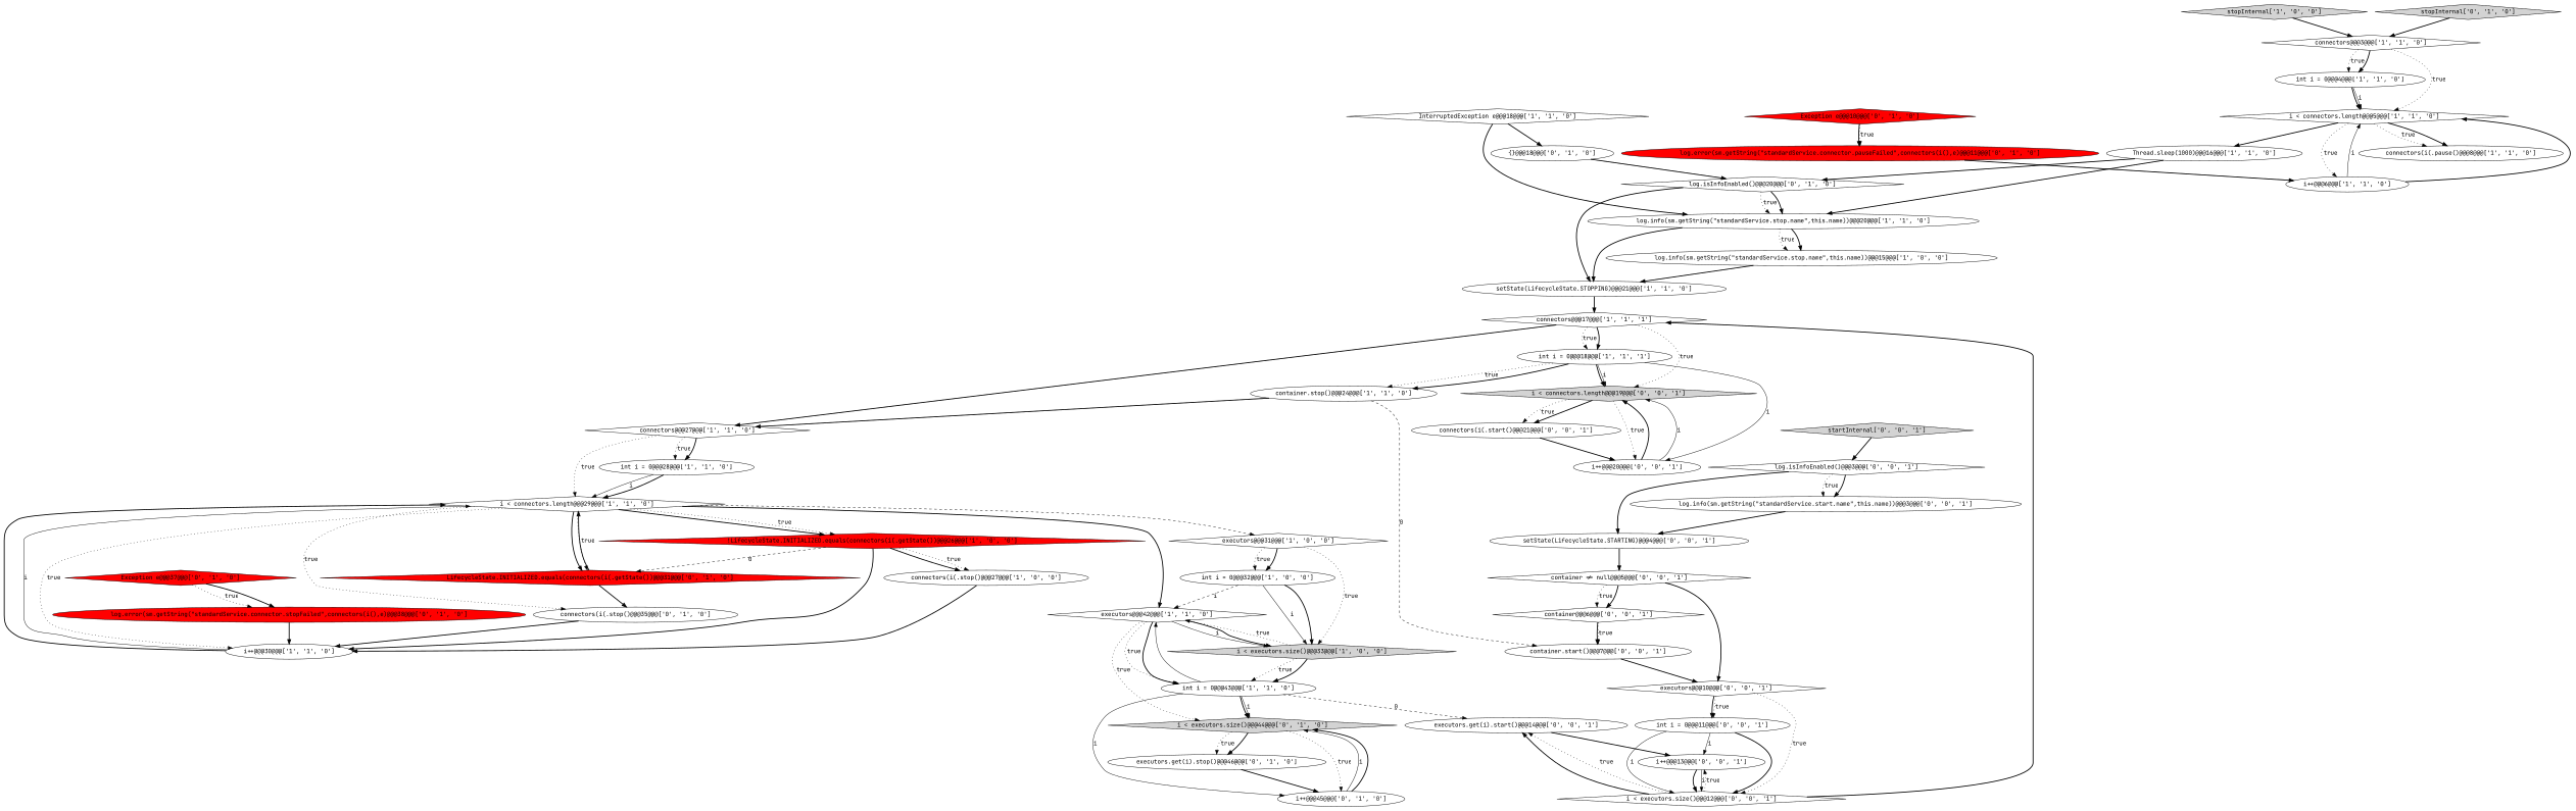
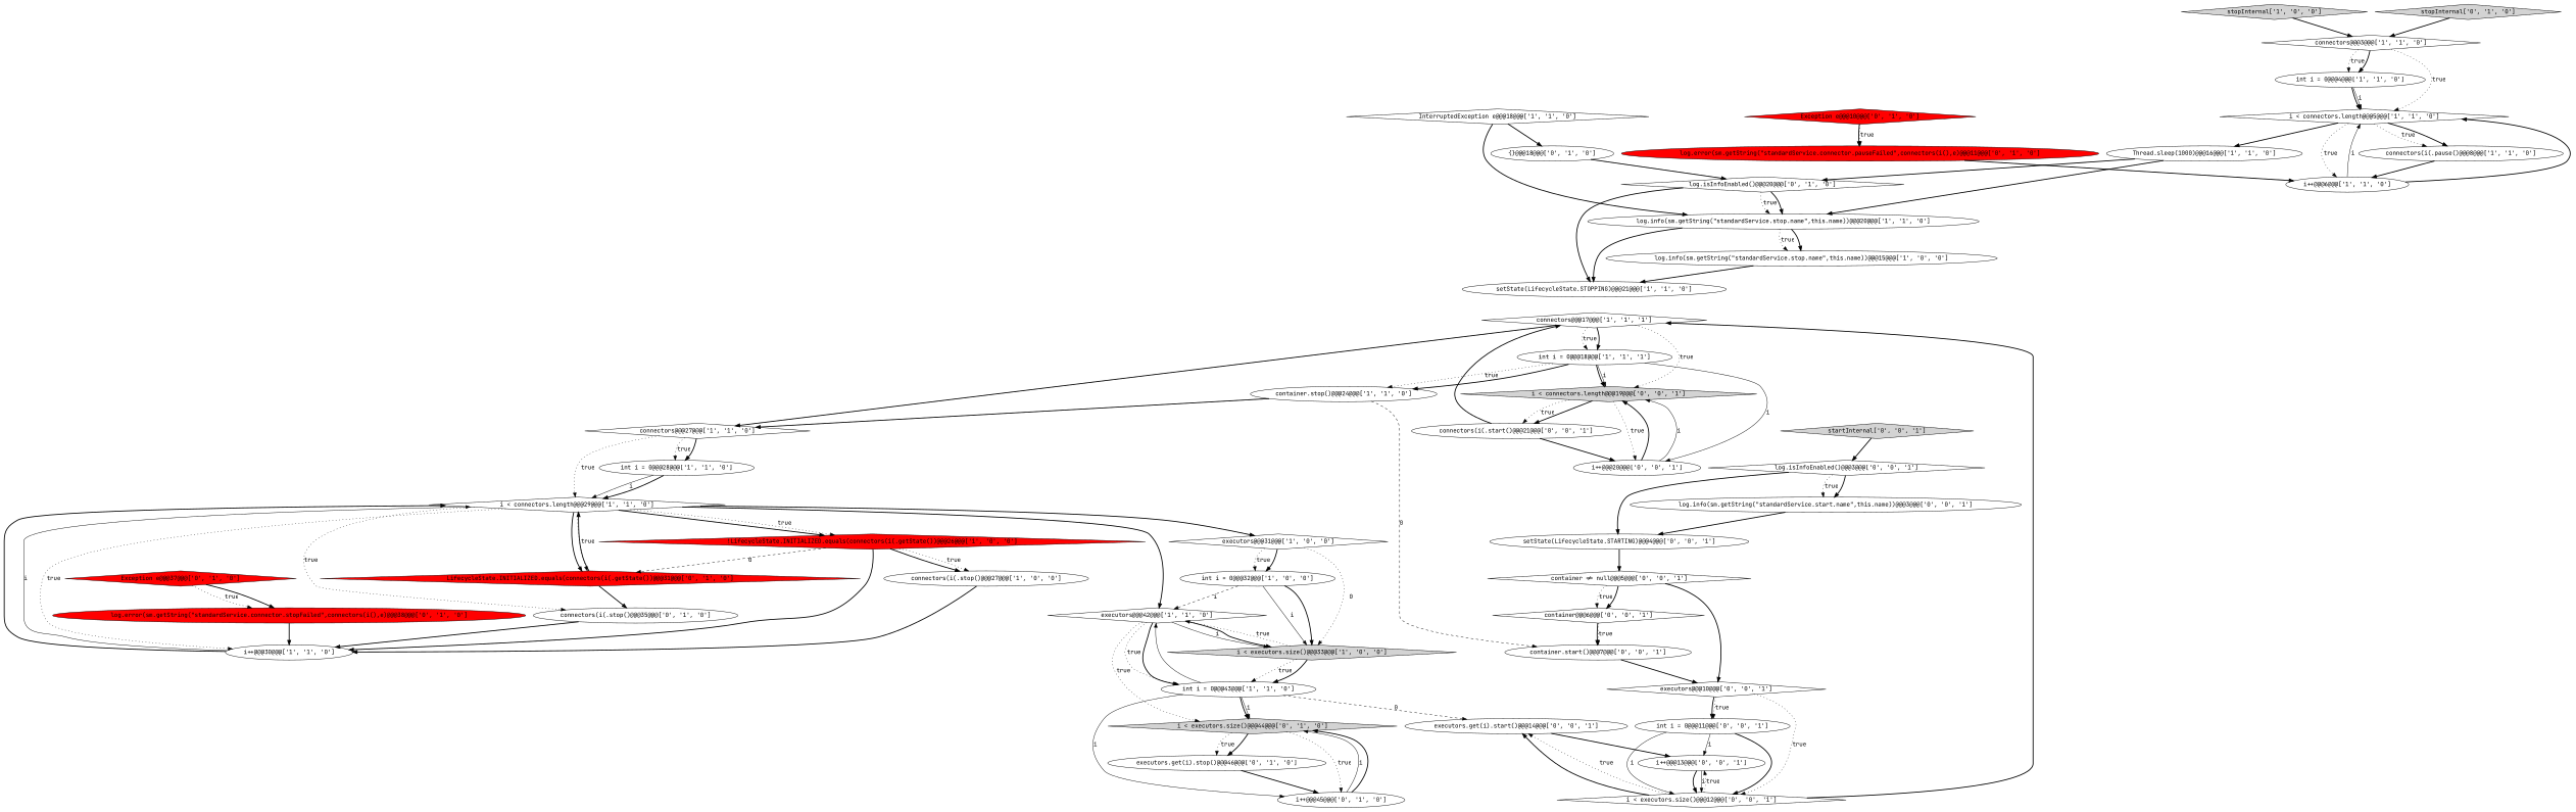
  digraph {
    fontname="JetBrains Mono"
    node [fillcolor=white fontname="JetBrains Mono" shape=ellipse style=filled]
    edge [fontname="JetBrains Mono" style=bold]
    n1 [label="int i = 0@@@4@@@['1', '1', '0']"]
    n2 [label="i < connectors.length@@@5@@@['1', '1', '0']" shape=diamond]
    n3 [label="i++@@@6@@@['1', '1', '0']"]
    n4 [label="Thread.sleep(1000)@@@16@@@['1', '1', '0']"]
    n5 [label="connectors(i(.pause()@@@8@@@['1', '1', '0']"]
    n6 [label="executors.get(i).stop()@@@46@@@['0', '1', '0']"]
    n7 [label="i++@@@45@@@['0', '1', '0']"]
    n8 [fillcolor=lightgray label="i < executors.size()@@@44@@@['0', '1', '0']" shape=diamond]
    n9 [label="container@@@6@@@['0', '0', '1']" shape=diamond]
    n10 [label="container.start()@@@7@@@['0', '0', '1']"]
    n11 [label="executors@@@10@@@['0', '0', '1']" shape=diamond]
    n12 [label="log.info(sm.getString(\"standardService.stop.name\",this.name))@@@20@@@['1', '1', '0']"]
    n13 [label="setState(LifecycleState.STOPPING)@@@21@@@['1', '1', '0']"]
    n14 [label="log.info(sm.getString(\"standardService.stop.name\",this.name))@@@15@@@['1', '0', '0']"]
    n15 [label="connectors@@@17@@@['1', '1', '1']" shape=diamond]
    n16 [label="int i = 0@@@32@@@['1', '0', '0']"]
    n17 [fillcolor=lightgray label="i < executors.size()@@@33@@@['1', '0', '0']" shape=diamond]
    n18 [label="executors@@@42@@@['1', '1', '0']" shape=diamond]
    n19 [label="int i = 0@@@43@@@['1', '1', '0']"]
    n20 [label="log.isInfoEnabled()@@@20@@@['0', '1', '0']" shape=diamond]
    n21 [label="i++@@@13@@@['0', '0', '1']"]
    n22 [label="i < executors.size()@@@12@@@['0', '0', '1']" shape=diamond]
    n23 [label="executors.get(i).start()@@@14@@@['0', '0', '1']"]
    n24 [label="{}@@@18@@@['0', '1', '0']"]
    n25 [label="container != null@@@5@@@['0', '0', '1']" shape=diamond]
    n26 [label="int i = 0@@@11@@@['0', '0', '1']"]
    n27 [fillcolor=lightgray label="i < connectors.length@@@19@@@['0', '0', '1']" shape=diamond]
    n28 [label="connectors@@@27@@@['1', '1', '0']" shape=diamond]
    n29 [label="int i = 0@@@18@@@['1', '1', '1']"]
    n30 [label="i < connectors.length@@@29@@@['1', '1', '0']" shape=diamond]
    n31 [label="connectors(i(.stop()@@@35@@@['0', '1', '0']"]
    n32 [fillcolor=red label="LifecycleState.INITIALIZED.equals(connectors(i(.getState())@@@31@@@['0', '1', '0']" shape=diamond]
    n33 [label="i++@@@30@@@['1', '1', '0']"]
    n34 [fillcolor=red label="!LifecycleState.INITIALIZED.equals(connectors(i(.getState())@@@26@@@['1', '0', '0']" shape=diamond]
    n35 [label="executors@@@31@@@['1', '0', '0']" shape=diamond]
    n36 [label="connectors(i(.stop()@@@27@@@['1', '0', '0']"]
    n37 [fillcolor=red label="Exception e@@@10@@@['0', '1', '0']" shape=diamond]
    n38 [fillcolor=red label="log.error(sm.getString(\"standardService.connector.pauseFailed\",connectors(i(),e)@@@11@@@['0', '1', '0']"]
    n39 [label="log.isInfoEnabled()@@@3@@@['0', '0', '1']" shape=diamond]
    n40 [label="log.info(sm.getString(\"standardService.start.name\",this.name))@@@3@@@['0', '0', '1']"]
    n41 [label="setState(LifecycleState.STARTING)@@@4@@@['0', '0', '1']"]
    n42 [label="connectors(i(.start()@@@21@@@['0', '0', '1']"]
    n43 [label="i++@@@20@@@['0', '0', '1']"]
    n44 [label="int i = 0@@@28@@@['1', '1', '0']"]
    n45 [fillcolor=red label="log.error(sm.getString(\"standardService.connector.stopFailed\",connectors(i(),e)@@@38@@@['0', '1', '0']"]
    n46 [fillcolor=lightgray label="startInternal['0', '0', '1']" shape=diamond]
    n47 [label="InterruptedException e@@@18@@@['1', '1', '0']" shape=diamond]
    n48 [label="connectors@@@3@@@['1', '1', '0']" shape=diamond]
    n49 [label="container.stop()@@@24@@@['1', '1', '0']"]
    n50 [fillcolor=lightgray label="stopInternal['1', '0', '0']" shape=diamond]
    n51 [fillcolor=red label="Exception e@@@37@@@['0', '1', '0']" shape=diamond]
    n52 [fillcolor=lightgray label="stopInternal['0', '1', '0']" shape=diamond]
    n1 -> n2
    n1 -> n2 [label=i style=solid]
    n2 -> n3 [label=true style=dotted]
    n2 -> n4
    n2 -> n5 [label=true style=dotted]
    n2 -> n5
    n3 -> n2
    n3 -> n2 [label=i style=solid]
    n4 -> n12
    n4 -> n20
+   n5 -> n3
    n6 -> n7
    n7 -> n8 [label=i style=solid]
    n7 -> n8
    n8 -> n6
    n8 -> n6 [label=true style=dotted]
    n8 -> n7 [label=true style=dotted]
    n9 -> n10
    n9 -> n10 [label=true style=dotted]
    n10 -> n11
    n11 -> n22 [label=true style=dotted]
    n11 -> n26 [label=true style=dotted]
    n11 -> n26
    n12 -> n13
    n12 -> n14
    n12 -> n14 [label=true style=dotted]
-   n13 -> n15
+   n42 -> n15
    n14 -> n13
    n15 -> n27 [label=true style=dotted]
    n15 -> n28
    n15 -> n29
    n15 -> n29 [label=true style=dotted]
    n16 -> n17
    n16 -> n17 [label=i style=solid]
    n16 -> n18 [label=i style=dashed]
    n17 -> n18 [label=true style=dotted]
    n17 -> n19 [label=true style=dotted]
    n17 -> n19
    n18 -> n8 [label=true style=dotted]
    n18 -> n17 [label=i style=solid]
    n18 -> n17
    n18 -> n19
    n18 -> n19 [label=true style=dotted]
    n19 -> n7 [label=i style=solid]
    n19 -> n8
    n19 -> n8 [label=i style=solid]
    n19 -> n18 [style=solid]
    n19 -> n23 [label=0 style=dashed]
    n20 -> n12 [label=true style=dotted]
    n20 -> n12
    n20 -> n13
    n21 -> n22
    n21 -> n22 [label=i style=solid]
    n22 -> n15
    n22 -> n21 [label=true style=dotted]
    n22 -> n23 [label=true style=dotted]
    n22 -> n23
    n23 -> n21
    n24 -> n20
    n25 -> n9 [label=true style=dotted]
    n25 -> n9
    n25 -> n11
    n26 -> n21 [label=i style=solid]
    n26 -> n22
    n26 -> n22 [label=i style=solid]
    n27 -> n42
    n27 -> n42 [label=true style=dotted]
    n27 -> n43 [label=true style=dotted]
    n28 -> n30 [label=true style=dotted]
    n28 -> n44 [label=true style=dotted]
    n28 -> n44
    n29 -> n27
    n29 -> n27 [label=i style=solid]
    n29 -> n43 [label=i style=solid]
    n29 -> n49 [label=true style=dotted]
    n29 -> n49
    n30 -> n18
    n30 -> n31 [label=true style=dotted]
    n30 -> n32 [label=true style=dotted]
    n30 -> n32
    n30 -> n33 [label=true style=dotted]
    n30 -> n34
    n30 -> n34 [label=true style=dotted]
-   n30 -> n35 [style=dashed]
+   n30 -> n35
    n31 -> n33
    n32 -> n30
    n32 -> n31
    n33 -> n30
    n33 -> n30 [label=i style=solid]
    n34 -> n32 [label=0 style=dashed]
    n34 -> n33
    n34 -> n36
    n34 -> n36 [label=true style=dotted]
    n35 -> n16
    n35 -> n16 [label=true style=dotted]
-   n35 -> n17 [label=true style=dotted]
+   n35 -> n17 [label=0 style=dotted]
    n36 -> n33
    n37 -> n38
    n37 -> n38 [label=true style=dotted]
    n38 -> n3
    n39 -> n40
    n39 -> n40 [label=true style=dotted]
    n39 -> n41
    n40 -> n41
    n41 -> n25
    n42 -> n43
    n43 -> n27 [label=i style=solid]
    n43 -> n27
    n44 -> n30 [label=i style=solid]
    n44 -> n30
    n45 -> n33
    n46 -> n39
    n47 -> n12
    n47 -> n24
    n48 -> n1 [label=true style=dotted]
    n48 -> n1
    n48 -> n2 [label=true style=dotted]
    n49 -> n10 [label=0 style=dashed]
    n49 -> n28
    n50 -> n48
    n51 -> n45 [label=true style=dotted]
    n51 -> n45
    n52 -> n48
  }
